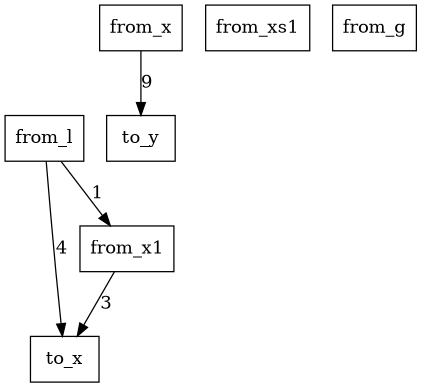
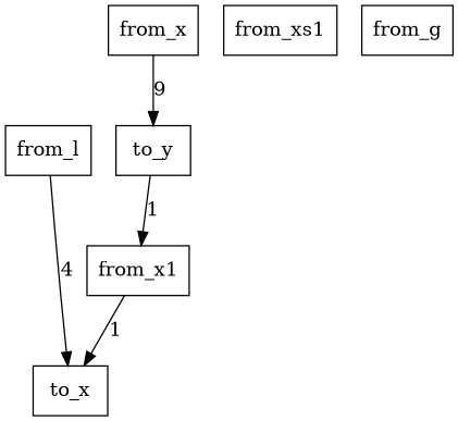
  digraph {
    rankdir=TB
    node [fillcolor=white shape=box style=filled]
    n1 [label=<from_l>]
    n2 [label=<from_x1>]
    n3 [label=<to_x>]
    n4 [label=<from_x>]
    n5 [label=<to_y>]
    n6 [label=<from_xs1>]
    n7 [label=<from_g>]
-   n1 -> n2 [label=1]
+   n5 -> n2 [label=1]
    n1 -> n3 [label=4]
-   n2 -> n3 [label=3]
+   n2 -> n3 [label=1]
    n4 -> n5 [label=9]
  }
